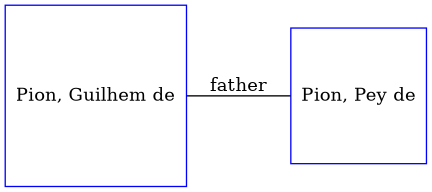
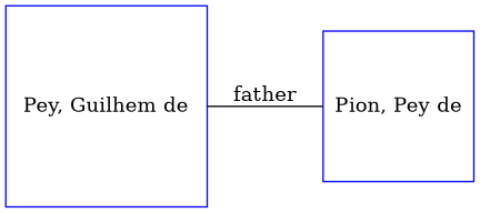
  digraph {
    rankdir=LR
    node [color=blue regular=1 shape=box]
-   n1 [label="Pion, Guilhem de"]
+   n1 [label="Pey, Guilhem de"]
    n2 [label="Pion, Pey de"]
    n1 -> n2 [arrowsize=0.0 dir=none label=father]
  }
